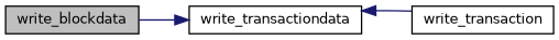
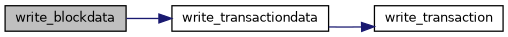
  digraph {
    rankdir=LR
    node [color=black fillcolor=white fontname=Helvetica fontsize=10 shape=record style=filled]
    edge [color=midnightblue fontname=Helvetica fontsize=10 labelfontname=Helvetica labelfontsize=10 style=solid]
    n1 [fillcolor=grey75 fontcolor=black height=0.2 label=write_blockdata width=0.4]
    n2 [height=0.2 label=write_transactiondata width=0.4]
    n3 [height=0.2 label=write_transaction width=0.4]
    n1 -> n2
-   n3 -> n2
+   n2 -> n3
  }
